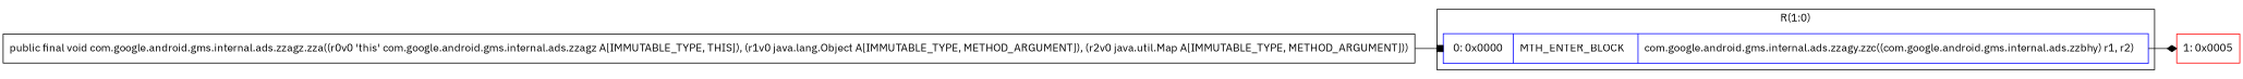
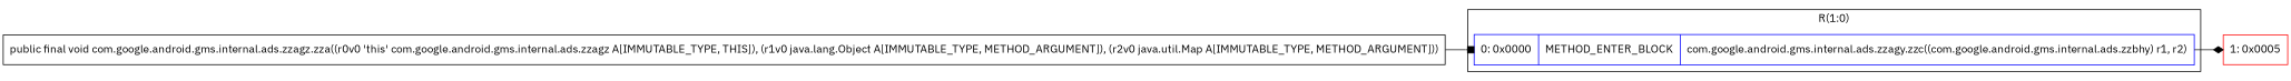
  digraph {
    rankdir=LR
    fontname="IBM Plex Sans"
    node [shape=record fontname="IBM Plex Sans"]
    edge [fontname="IBM Plex Sans"]
-   n1 [color=blue label="{0\:\ 0x0000|MTH_ENTER_BLOCK\l|com.google.android.gms.internal.ads.zzagy.zzc((com.google.android.gms.internal.ads.zzbhy) r1, r2)\l}"]
+   n1 [color=blue label="{0\:\ 0x0000|METHOD_ENTER_BLOCK\l|com.google.android.gms.internal.ads.zzagy.zzc((com.google.android.gms.internal.ads.zzbhy) r1, r2)\l}"]
    n2 [color=red label="{1\:\ 0x0005}"]
    n3 [label="{public final void com.google.android.gms.internal.ads.zzagz.zza((r0v0 'this' com.google.android.gms.internal.ads.zzagz A[IMMUTABLE_TYPE, THIS]), (r1v0 java.lang.Object A[IMMUTABLE_TYPE, METHOD_ARGUMENT]), (r2v0 java.util.Map A[IMMUTABLE_TYPE, METHOD_ARGUMENT])) }"]
    subgraph cluster_1 {
      label="R(1:0)"
      n1
    }
    n1 -> n2 [arrowhead=diamond]
    n3 -> n1 [arrowhead=box]
  }
